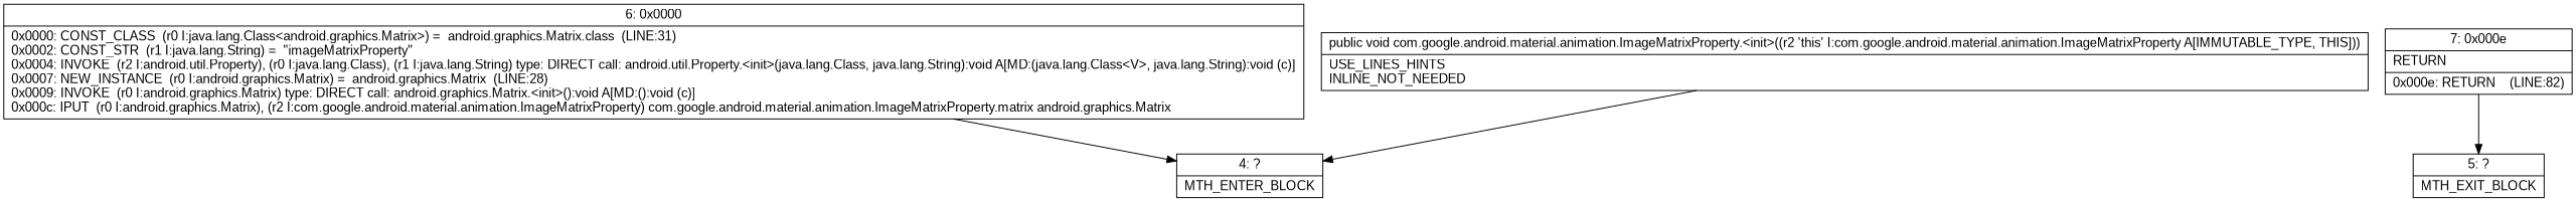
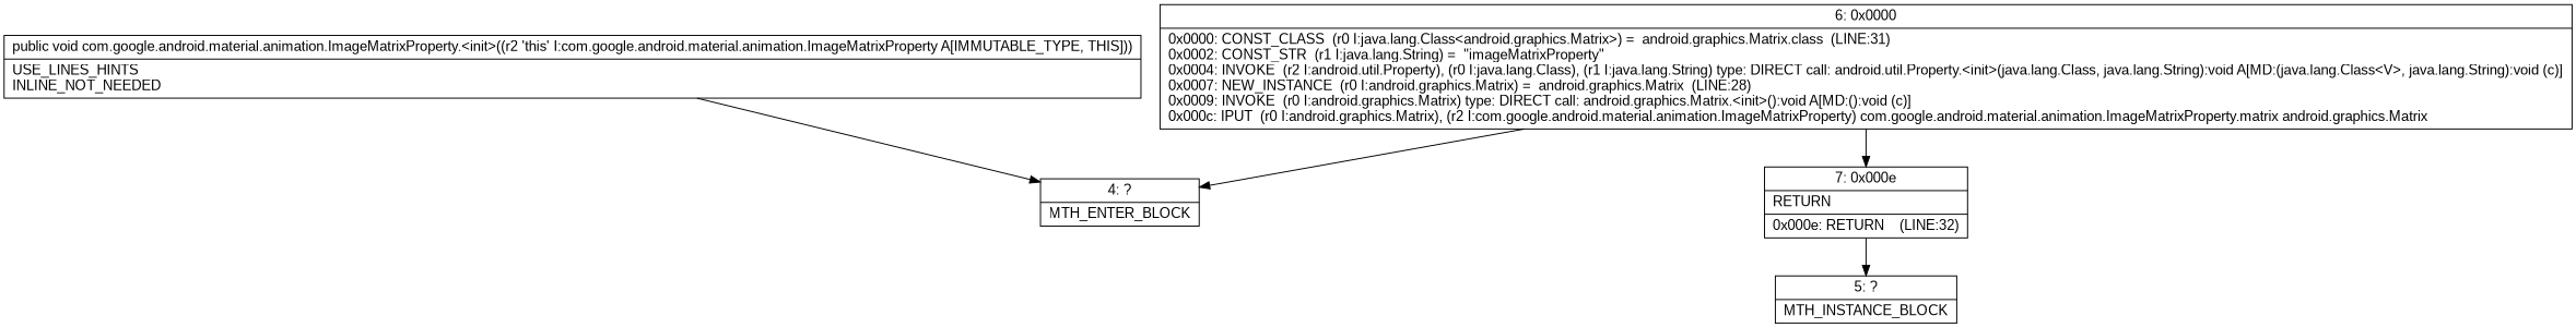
  digraph {
    fontname="Liberation Sans"
    node [fontname="Liberation Sans" shape=record]
    edge [fontname="Liberation Sans"]
    n1 [label="{4\:\ ?|MTH_ENTER_BLOCK\l}"]
    n2 [label="{6\:\ 0x0000|0x0000: CONST_CLASS  (r0 I:java.lang.Class\<android.graphics.Matrix\>) =  android.graphics.Matrix.class  (LINE:31)\l0x0002: CONST_STR  (r1 I:java.lang.String) =  \"imageMatrixProperty\" \l0x0004: INVOKE  (r2 I:android.util.Property), (r0 I:java.lang.Class), (r1 I:java.lang.String) type: DIRECT call: android.util.Property.\<init\>(java.lang.Class, java.lang.String):void A[MD:(java.lang.Class\<V\>, java.lang.String):void (c)]\l0x0007: NEW_INSTANCE  (r0 I:android.graphics.Matrix) =  android.graphics.Matrix  (LINE:28)\l0x0009: INVOKE  (r0 I:android.graphics.Matrix) type: DIRECT call: android.graphics.Matrix.\<init\>():void A[MD:():void (c)]\l0x000c: IPUT  (r0 I:android.graphics.Matrix), (r2 I:com.google.android.material.animation.ImageMatrixProperty) com.google.android.material.animation.ImageMatrixProperty.matrix android.graphics.Matrix \l}"]
-   n3 [label="{7\:\ 0x000e|RETURN\l|0x000e: RETURN    (LINE:82)\l}"]
-   n4 [label="{5\:\ ?|MTH_EXIT_BLOCK\l}"]
+   n3 [label="{7\:\ 0x000e|RETURN\l|0x000e: RETURN    (LINE:32)\l}"]
+   n4 [label="{5\:\ ?|MTH_INSTANCE_BLOCK\l}"]
    n5 [label="{public void com.google.android.material.animation.ImageMatrixProperty.\<init\>((r2 'this' I:com.google.android.material.animation.ImageMatrixProperty A[IMMUTABLE_TYPE, THIS]))  | USE_LINES_HINTS\lINLINE_NOT_NEEDED\l}"]
    n2 -> n1
+   n2 -> n3
    n3 -> n4
    n5 -> n1
  }
